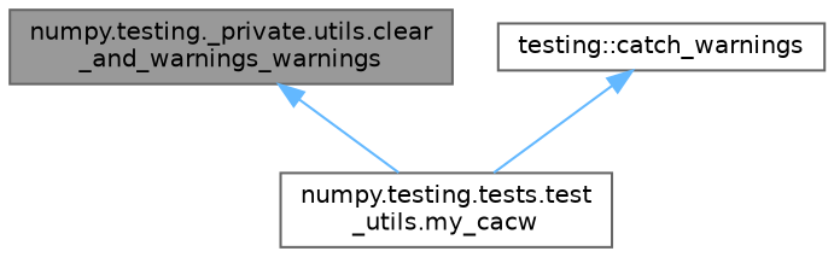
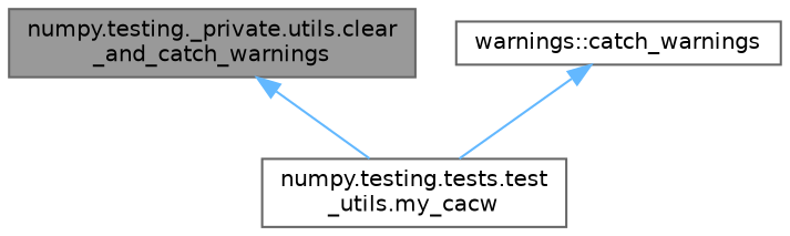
  digraph {
    node [color=gray40 fillcolor=white fontname=Helvetica fontsize=10 shape=box style=filled]
    edge [color=steelblue1 dir=back fontname=Helvetica fontsize=10 labelfontname=Helvetica labelfontsize=10 style=solid]
-   n1 [fillcolor=grey60 fontcolor=black height=0.2 label="numpy.testing._private.utils.clear\l_and_warnings_warnings" width=0.4]
+   n1 [fillcolor=grey60 fontcolor=black height=0.2 label="numpy.testing._private.utils.clear\l_and_catch_warnings" width=0.4]
    n2 [height=0.2 label="numpy.testing.tests.test\l_utils.my_cacw" width=0.4]
-   n3 [height=0.2 label="testing::catch_warnings" width=0.4]
+   n3 [height=0.2 label="warnings::catch_warnings" width=0.4]
    n1 -> n2
    n3 -> n2
  }
